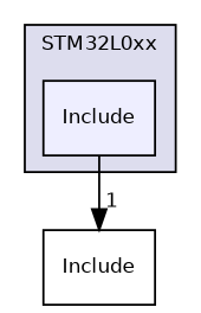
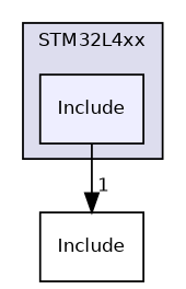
  digraph {
    compound=true
    node [fontname=Helvetica fontsize=10 shape=box]
    n1 [fillcolor="#eeeeff" label=Include pencolor=black style=filled]
    n2 [label=Include]
    subgraph cluster_1 {
      bgcolor="#ddddee"
      fontname=Helvetica
      fontsize=10
-     label=STM32L0xx
+     label=STM32L4xx
      pencolor=black
      n1
    }
    n1 -> n2 [headlabel=1 labeldistance=1.5 labelfontname=Helvetica labelfontsize=10]
  }
